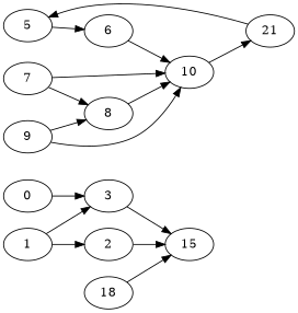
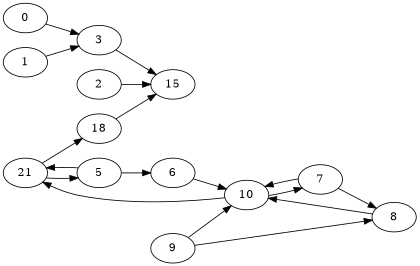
  digraph {
    rankdir=LR
    0
    3
    1
    2
    n5 [label=15]
    5
    6
    n8 [label=21]
    10
    n10 [label=18]
    7
    8
    9
    0 -> 3
    3 -> n5
    1 -> 3
-   1 -> 2
    2 -> n5
    5 -> 6
+   5 -> n8
    6 -> 10
    n8 -> 5
+   n8 -> n10
    10 -> n8
+   10 -> 7
    n10 -> n5
    7 -> 10
    7 -> 8
    8 -> 10
    9 -> 10
    9 -> 8
  }
